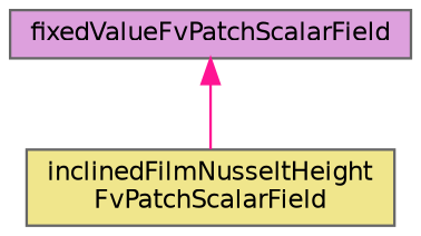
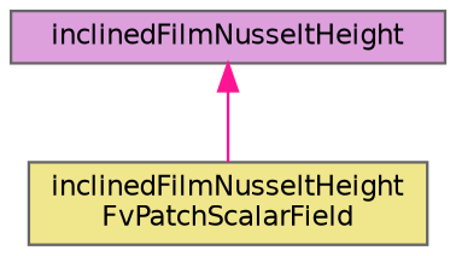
  digraph {
    node [color=gray40 fontname=Helvetica fontsize=10 shape=box style=filled]
    n1 [fillcolor=khaki fontcolor=black height=0.2 label="inclinedFilmNusseltHeight\lFvPatchScalarField" width=0.4]
-   n2 [fillcolor=plum height=0.2 label=fixedValueFvPatchScalarField width=0.4]
+   n2 [fillcolor=plum height=0.2 label=inclinedFilmNusseltHeight width=0.4]
    n2 -> n1 [color=deeppink dir=back fontname=Helvetica fontsize=10 labelfontname=Helvetica labelfontsize=10 style=solid]
  }
